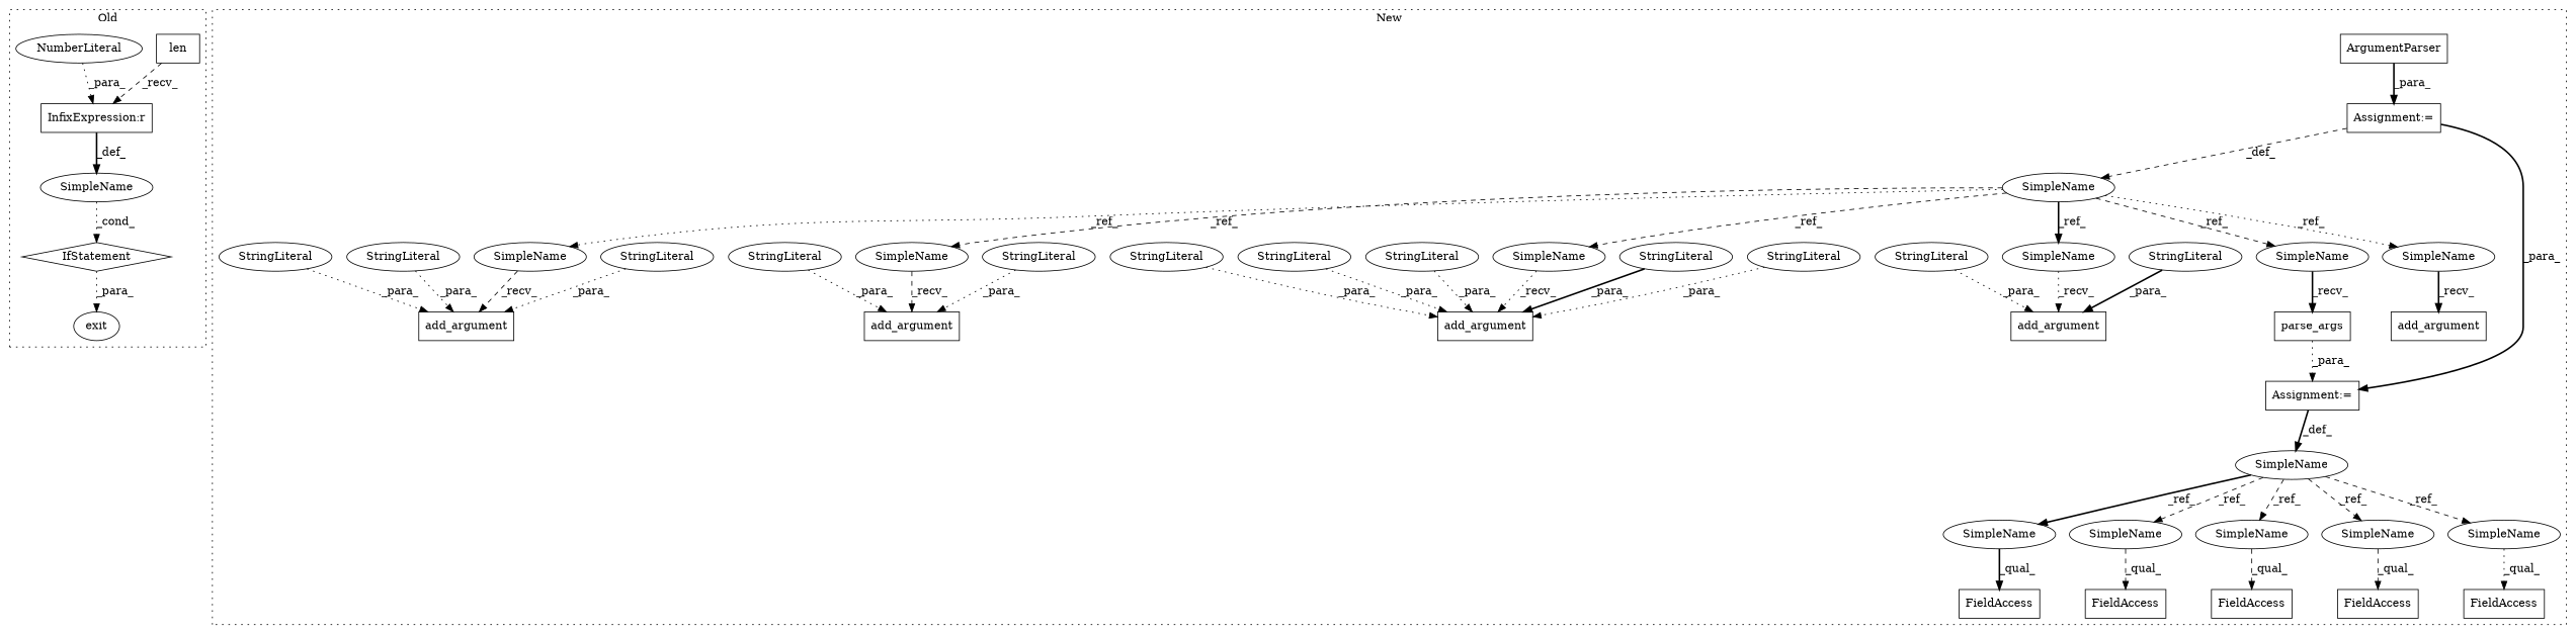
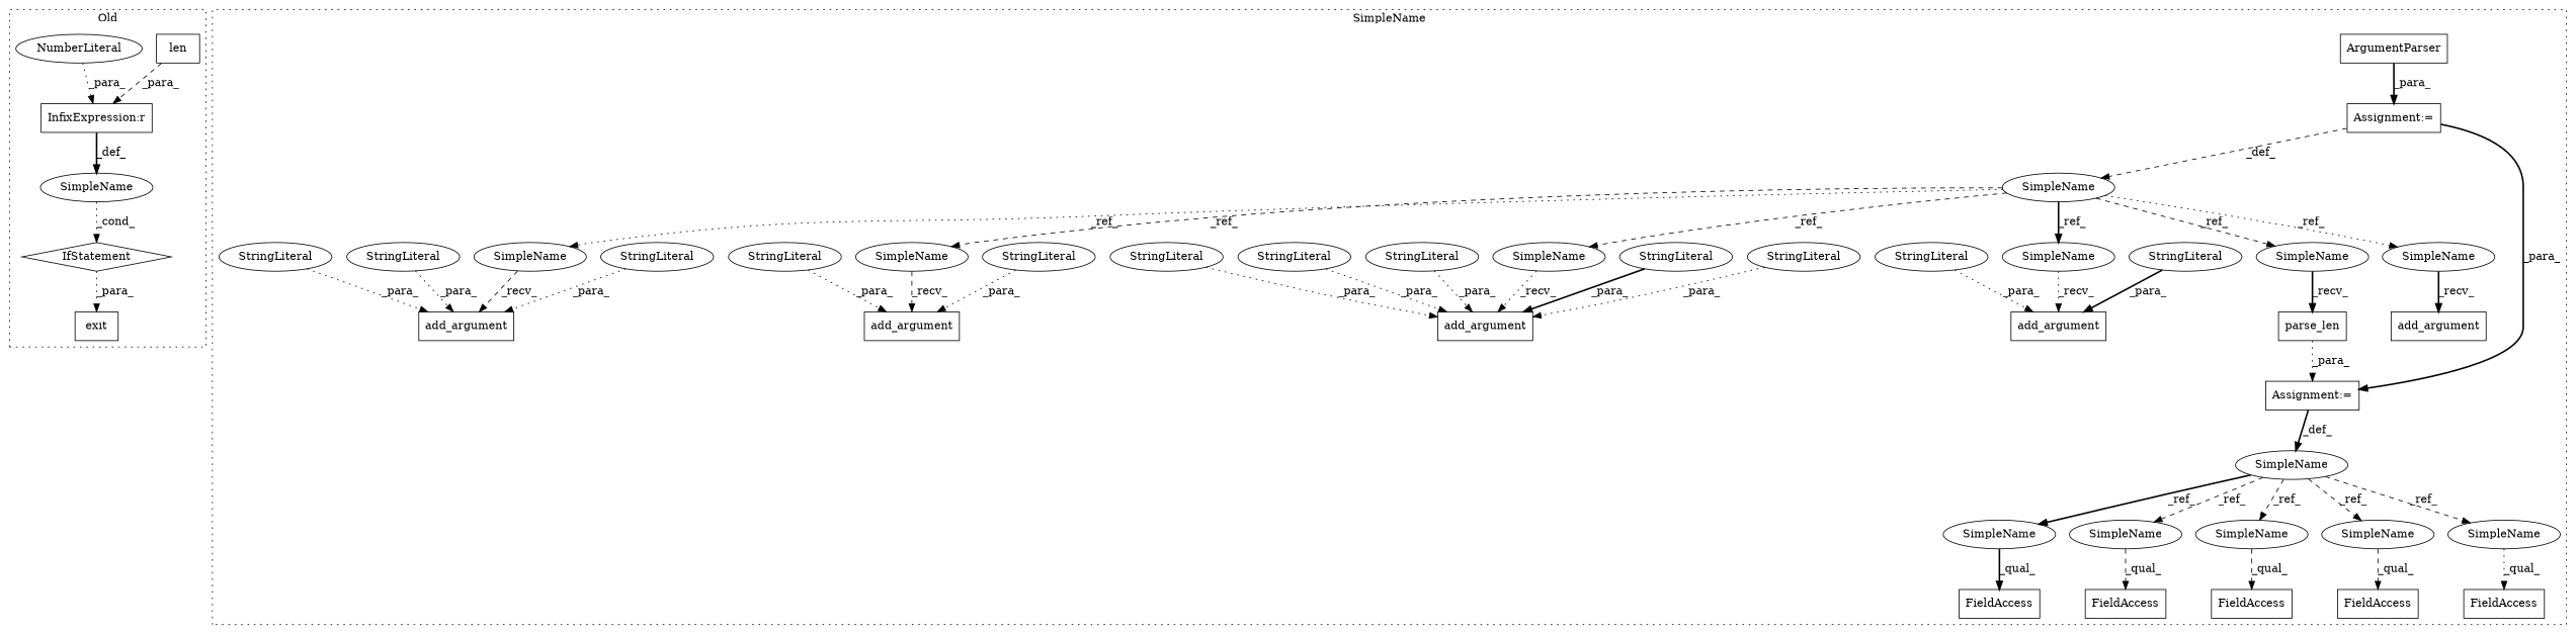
  digraph {
    node [a=42 l=6 s=5840 shape=ellipse]
    edge [style=dotted]
-   n1 [a=32 l="5,1" label=exit s="4835,4841"]
+   n1 [a=32 l="5,1" label=exit s="4835,4841" shape=box]
    n2 [a=32 l="4,1" label=len s="4758,4770" shape=box]
    n3 [a=25 l="4,2" label=IfStatement s="4754,4775" shape=diamond]
    n4 [label=SimpleName l="" s=""]
    n5 [a=27 l=3 label="InfixExpression:r" s=4771 shape=box]
    n6 [a=34 l=1 label=NumberLiteral s=4774]
    n7 [a=32 l="15,1" label=ArgumentParser s="4946,4968" shape=box]
    n8 [a=32 l="13,1" label=add_argument s="5502,5600" shape=box]
    n9 [a=45 l=11 label=StringLiteral s=5520]
-   n10 [a=32 l=12 label=parse_args s=5619 shape=box]
+   n10 [a=32 l=12 label=parse_len s=5619 shape=box]
    n11 [a=7 l=1 label="Assignment:=" s=4936 shape=box]
    n12 [a=45 l=13 label=StringLiteral s=5547]
    n13 [a=7 l=1 label="Assignment:=" s=5611 shape=box]
    n14 [a=22 l=9 label=FieldAccess shape=box]
    n15 [label=SimpleName s=4930]
    n16 [a=22 l=17 label=FieldAccess s=5798 shape=box]
    n17 [a=32 l="13,1" label=add_argument s="5136,5207" shape=box]
    n18 [l=4 label=SimpleName s=5607]
    n19 [a=45 l=44 label=StringLiteral s=5158]
    n20 [a=32 l="13,1" label=add_argument s="5306,5403" shape=box]
    n21 [a=45 l=10 label=StringLiteral s=5561]
    n22 [a=45 l=42 label=StringLiteral s=5336]
    n23 [a=45 l=14 label=StringLiteral s=5532]
    n24 [a=22 l=9 label=FieldAccess s=5861 shape=box]
    n25 [a=32 l="13,1" label=add_argument s="4982,5122" shape=box]
    n26 [a=45 l=96 label=StringLiteral s=5007]
    n27 [a=32 l="13,1" label=add_argument s="5221,5292" shape=box]
    n28 [a=45 l=8 label=StringLiteral s=5149]
    n29 [a=45 l=13 label=StringLiteral s=5379]
    n30 [a=45 l=16 label=StringLiteral s=5319]
    n31 [a=45 l=4 label=StringLiteral s=5515]
    n32 [a=22 l=12 label=FieldAccess s=5928 shape=box]
    n33 [a=22 l=13 label=FieldAccess s=5701 shape=box]
    n34 [a=45 l=11 label=StringLiteral s=4995]
    n35 [label=SimpleName s=5129]
    n36 [label=SimpleName s=5299]
    n37 [label=SimpleName s=5612]
    n38 [label=SimpleName s=4975]
    n39 [label=SimpleName s=5214]
    n40 [label=SimpleName s=5495]
    n41 [l=4 label=SimpleName s=5928]
    n42 [l=4 label=SimpleName s=5701]
    n43 [l=4 label=SimpleName s=5798]
    n44 [l=4 label=SimpleName s=5861]
    n45 [l=4 label=SimpleName]
    subgraph cluster_1 {
      label=Old
      style=dotted
      n1
      n2
      n3
      n4
      n5
      n6
    }
    subgraph cluster_2 {
-     label=New
+     label=SimpleName
      style=dotted
      n7
      n8
      n9
      n10
      n11
      n12
      n13
      n14
      n15
      n16
      n17
      n18
      n19
      n20
      n21
      n22
      n23
      n24
      n25
      n26
      n27
      n28
      n29
      n30
      n31
      n32
      n33
      n34
      n35
      n36
      n37
      n38
      n39
      n40
      n41
      n42
      n43
      n44
      n45
    }
-   n2 -> n5 [label=_recv_ style=dashed]
+   n2 -> n5 [label=_para_ style=dashed]
    n3 -> n1 [label=_para_]
    n4 -> n3 [label=_cond_]
    n5 -> n4 [label=_def_ style=bold]
    n6 -> n5 [label=_para_]
    n7 -> n11 [label=_para_ style=bold]
    n9 -> n8 [label=_para_]
    n10 -> n13 [label=_para_]
    n11 -> n13 [label=_para_ style=bold]
    n11 -> n15 [label=_def_ style=dashed]
    n12 -> n8 [label=_para_ style=bold]
    n13 -> n18 [label=_def_ style=bold]
    n15 -> n35 [label=_ref_ style=bold]
    n15 -> n36 [label=_ref_]
    n15 -> n37 [label=_ref_ style=dashed]
    n15 -> n38 [label=_ref_ style=dashed]
    n15 -> n39 [label=_ref_]
    n15 -> n40 [label=_ref_ style=dashed]
    n18 -> n41 [label=_ref_ style=bold]
    n18 -> n42 [label=_ref_ style=dashed]
    n18 -> n43 [label=_ref_ style=dashed]
    n18 -> n44 [label=_ref_ style=dashed]
    n18 -> n45 [label=_ref_ style=dashed]
    n19 -> n17 [label=_para_ style=bold]
    n21 -> n8 [label=_para_]
    n22 -> n20 [label=_para_]
    n23 -> n8 [label=_para_]
    n26 -> n25 [label=_para_]
    n28 -> n17 [label=_para_]
    n29 -> n20 [label=_para_]
    n30 -> n20 [label=_para_]
    n31 -> n8 [label=_para_]
    n34 -> n25 [label=_para_]
    n35 -> n17 [label=_recv_]
    n36 -> n20 [label=_recv_ style=dashed]
    n37 -> n10 [label=_recv_ style=bold]
    n38 -> n25 [label=_recv_ style=dashed]
    n39 -> n27 [label=_recv_ style=bold]
    n40 -> n8 [label=_recv_]
    n41 -> n32 [label=_qual_ style=bold]
    n42 -> n33 [label=_qual_ style=dashed]
    n43 -> n16 [label=_qual_ style=dashed]
    n44 -> n24 [label=_qual_ style=dashed]
    n45 -> n14 [label=_qual_]
  }
